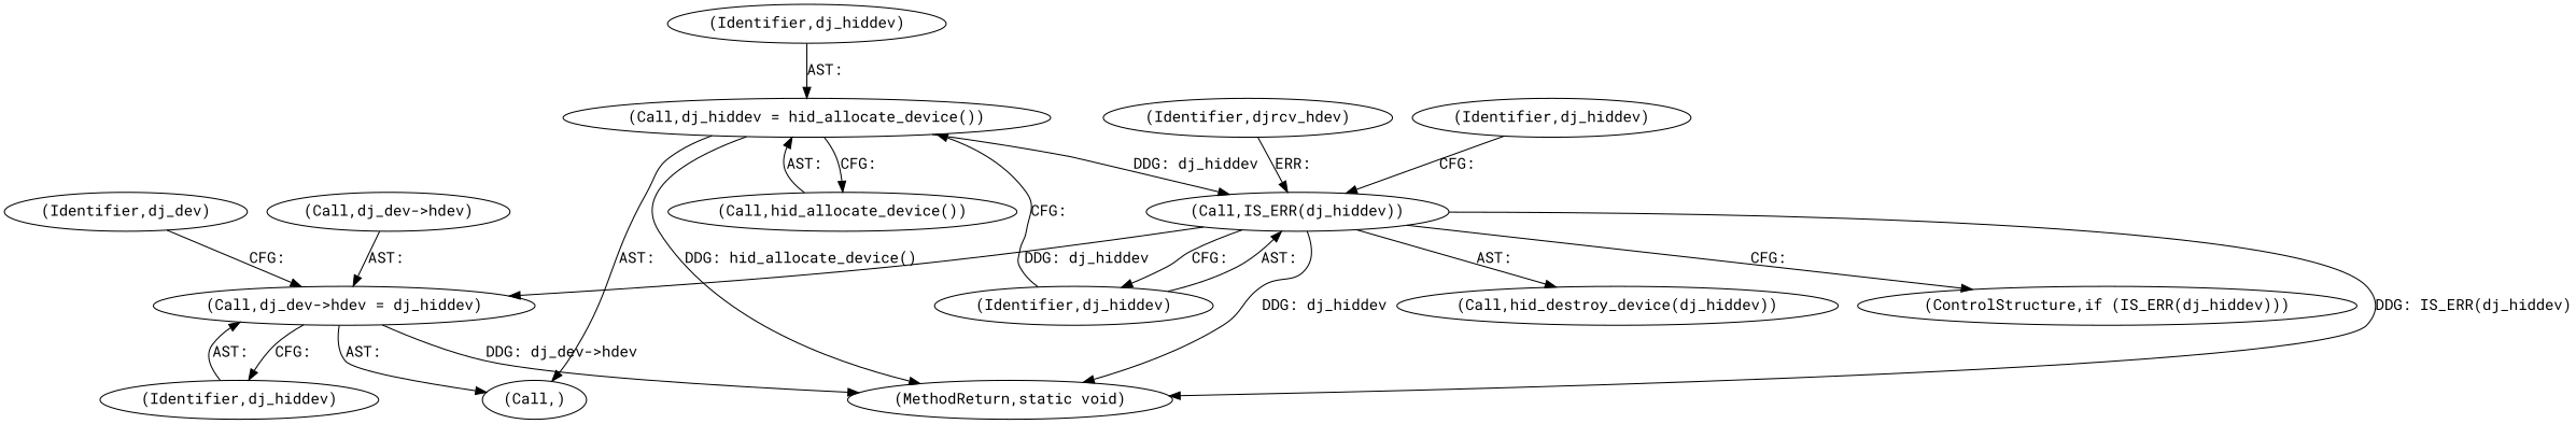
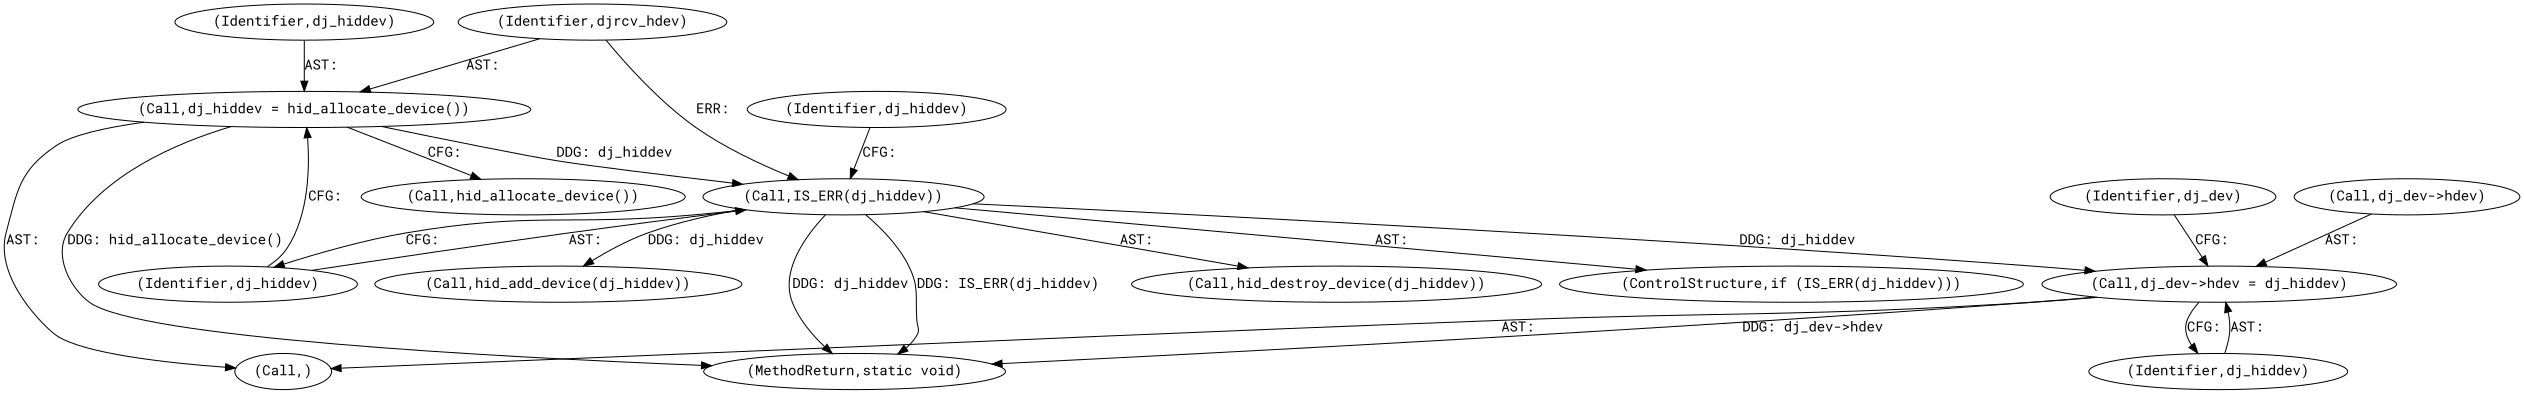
  digraph {
    fontname="Roboto Mono"
    node [fontname="Roboto Mono"]
    edge [fontname="Roboto Mono"]
    n1 [label="(Call,dj_dev->hdev = dj_hiddev)"]
    n2 [label="(Identifier,dj_hiddev)"]
    n3 [label="(Call,)"]
    n4 [label="(MethodReturn,static void)"]
    n5 [label="(Call,IS_ERR(dj_hiddev))"]
    n6 [label="(Identifier,dj_hiddev)"]
    n7 [label="(Call,hid_destroy_device(dj_hiddev))"]
    n8 [label="(ControlStructure,if (IS_ERR(dj_hiddev)))"]
+   n9 [label="(Call,hid_add_device(dj_hiddev))"]
    n10 [label="(Call,dj_hiddev = hid_allocate_device())"]
    n11 [label="(Call,hid_allocate_device())"]
    n12 [label="(Identifier,djrcv_hdev)"]
    n13 [label="(Identifier,dj_dev)"]
    n14 [label="(Identifier,dj_hiddev)"]
    n15 [label="(Call,dj_dev->hdev)"]
    n16 [label="(Identifier,dj_hiddev)"]
    n1 -> n2 [label="CFG: "]
    n1 -> n3 [label="AST: "]
    n1 -> n4 [label="DDG: dj_dev->hdev"]
    n2 -> n1 [label="AST: "]
    n5 -> n1 [label="DDG: dj_hiddev"]
    n5 -> n4 [label="DDG: dj_hiddev"]
    n5 -> n4 [label="DDG: IS_ERR(dj_hiddev)"]
    n5 -> n6 [label="CFG: "]
    n5 -> n7 [label="AST: "]
-   n5 -> n8 [label="CFG: "]
+   n5 -> n8 [label="AST: "]
+   n5 -> n9 [label="DDG: dj_hiddev"]
    n6 -> n5 [label="AST: "]
    n6 -> n10 [label="CFG: "]
    n10 -> n3 [label="AST: "]
    n10 -> n4 [label="DDG: hid_allocate_device()"]
    n10 -> n5 [label="DDG: dj_hiddev"]
    n10 -> n11 [label="CFG: "]
-   n11 -> n10 [label="AST: "]
+   n12 -> n10 [label="AST: "]
    n12 -> n5 [label="ERR: "]
    n13 -> n1 [label="CFG: "]
    n14 -> n5 [label="CFG: "]
    n15 -> n1 [label="AST: "]
    n16 -> n10 [label="AST: "]
  }
